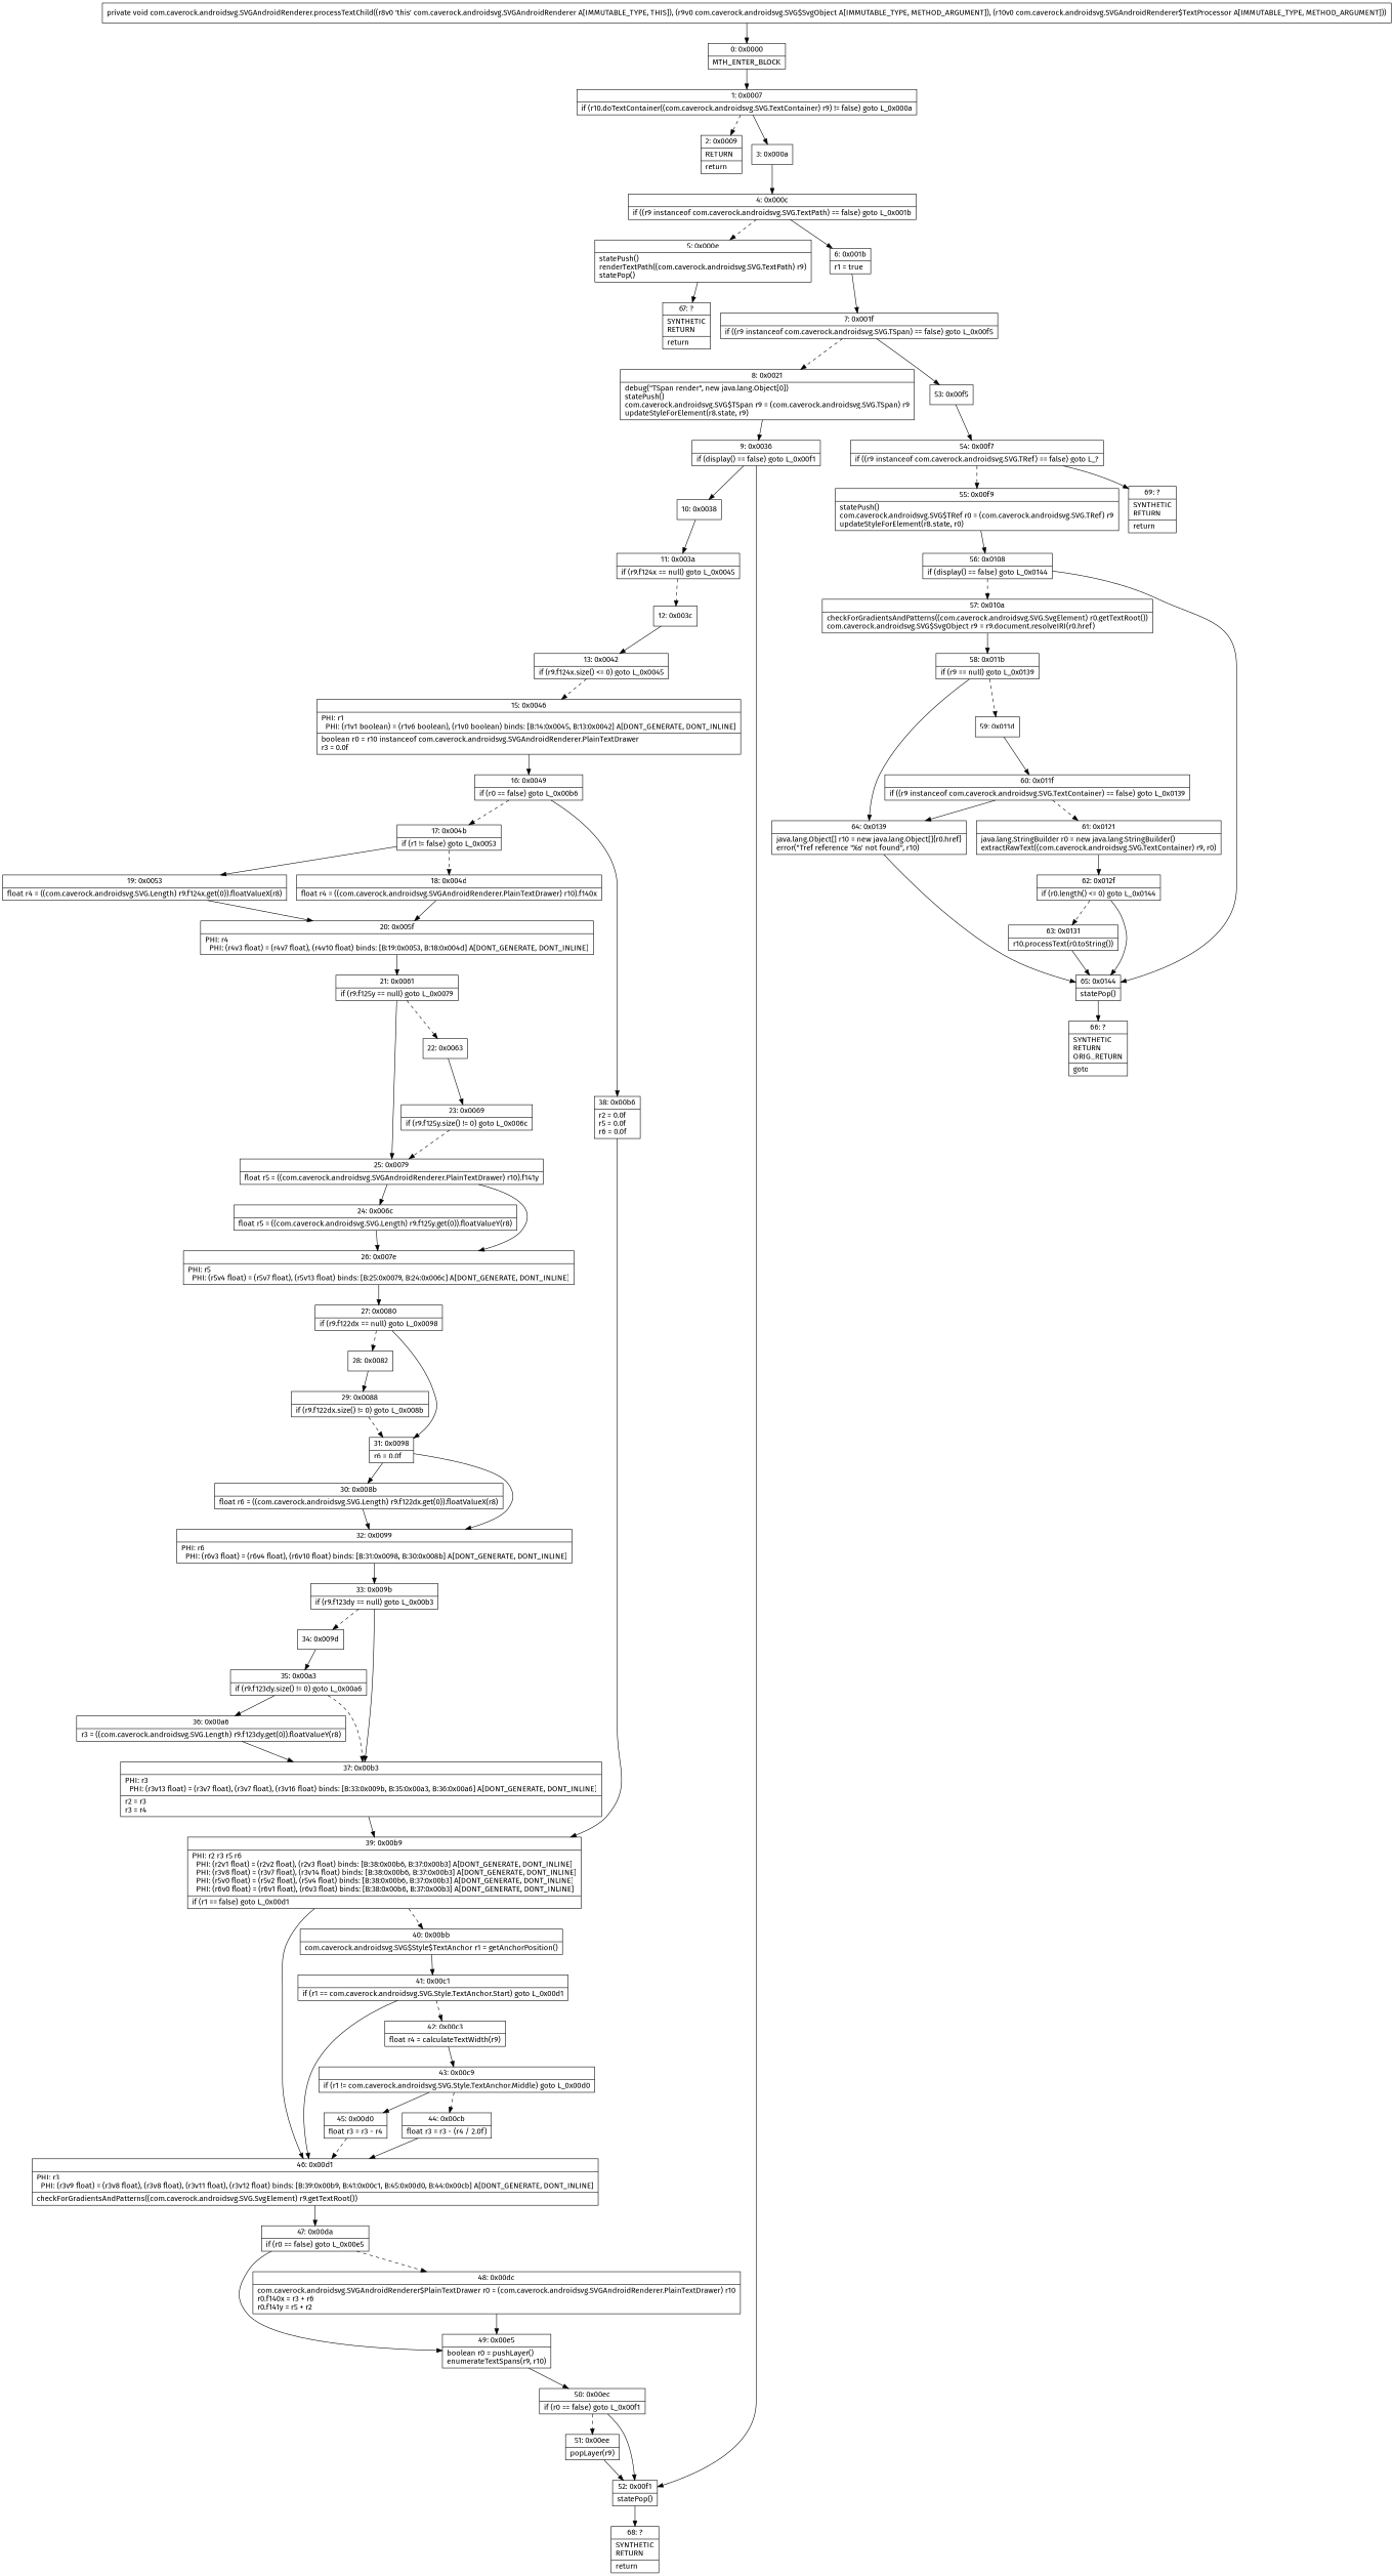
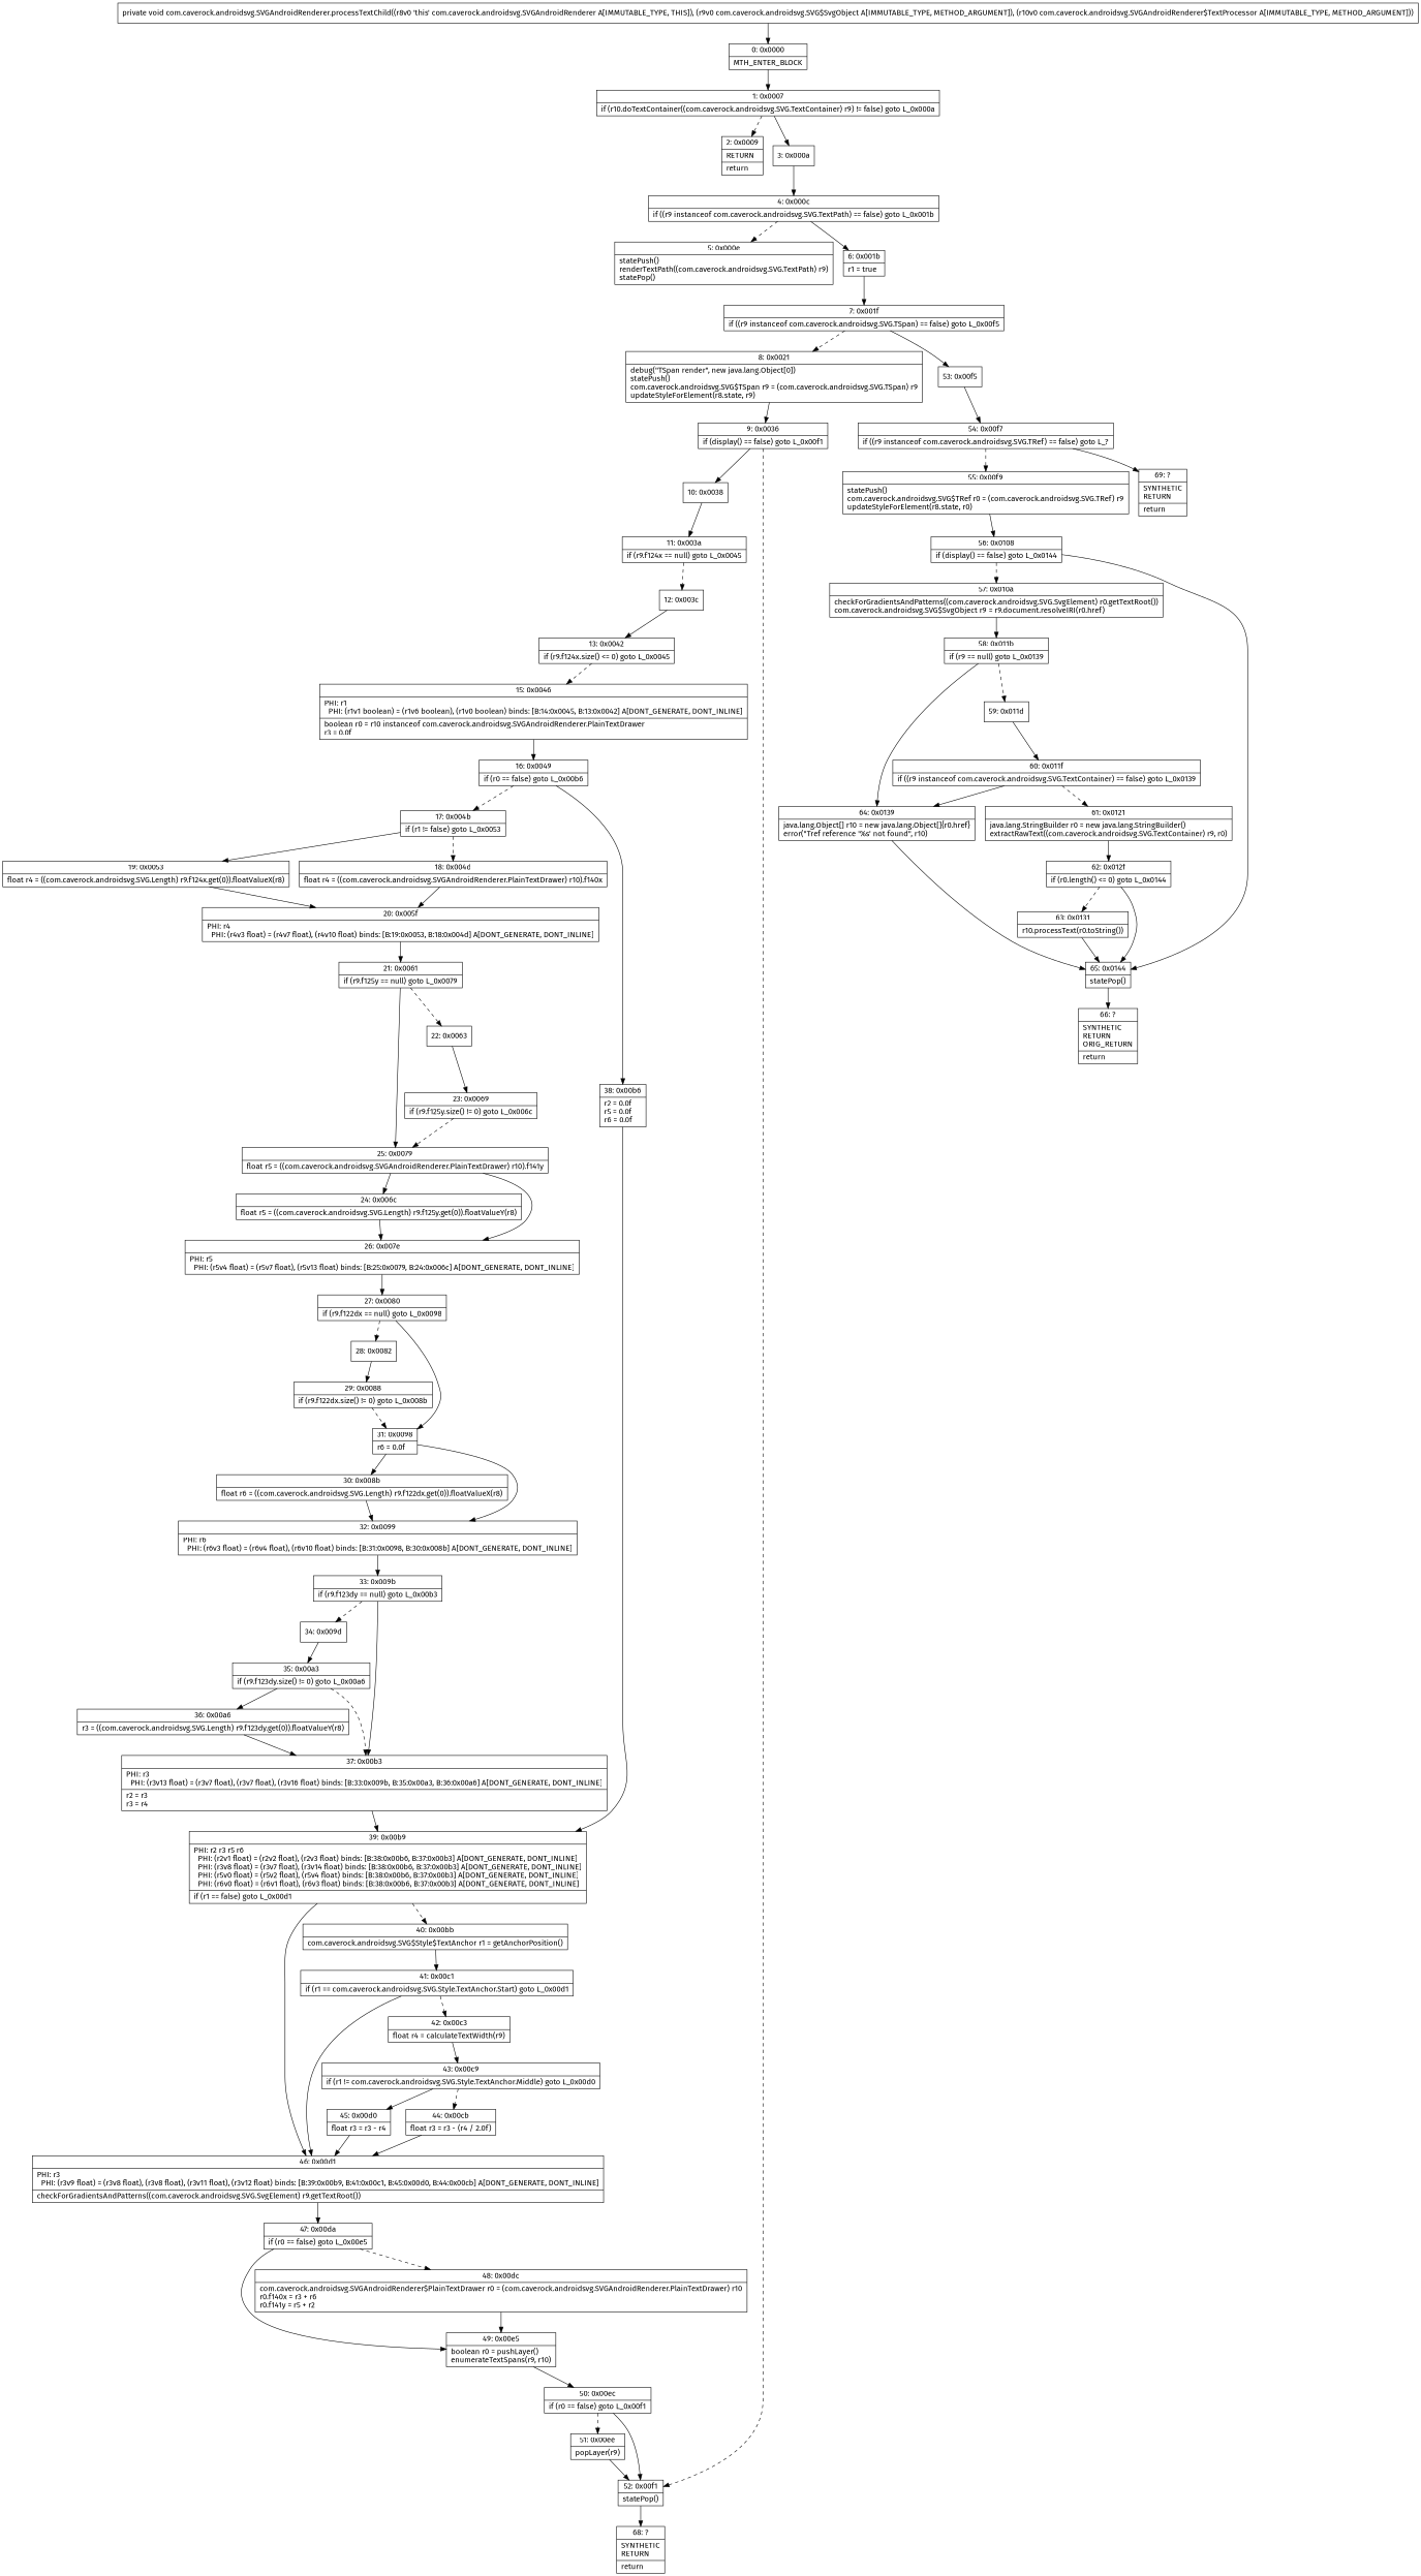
  digraph {
    fontname="Fira Sans"
    node [fontname="Fira Sans" shape=record]
    edge [fontname="Fira Sans"]
    n1 [label="{0\:\ 0x0000|MTH_ENTER_BLOCK\l}"]
    n2 [label="{1\:\ 0x0007|if (r10.doTextContainer((com.caverock.androidsvg.SVG.TextContainer) r9) != false) goto L_0x000a\l}"]
    n3 [label="{2\:\ 0x0009|RETURN\l|return\l}"]
    n4 [label="{3\:\ 0x000a}"]
    n5 [label="{4\:\ 0x000c|if ((r9 instanceof com.caverock.androidsvg.SVG.TextPath) == false) goto L_0x001b\l}"]
    n6 [label="{5\:\ 0x000e|statePush()\lrenderTextPath((com.caverock.androidsvg.SVG.TextPath) r9)\lstatePop()\l}"]
    n7 [label="{6\:\ 0x001b|r1 = true\l}"]
-   n8 [label="{67\:\ ?|SYNTHETIC\lRETURN\l|return\l}"]
    n9 [label="{7\:\ 0x001f|if ((r9 instanceof com.caverock.androidsvg.SVG.TSpan) == false) goto L_0x00f5\l}"]
    n10 [label="{8\:\ 0x0021|debug(\"TSpan render\", new java.lang.Object[0])\lstatePush()\lcom.caverock.androidsvg.SVG$TSpan r9 = (com.caverock.androidsvg.SVG.TSpan) r9\lupdateStyleForElement(r8.state, r9)\l}"]
    n11 [label="{53\:\ 0x00f5}"]
    n12 [label="{9\:\ 0x0036|if (display() == false) goto L_0x00f1\l}"]
    n13 [label="{54\:\ 0x00f7|if ((r9 instanceof com.caverock.androidsvg.SVG.TRef) == false) goto L_?\l}"]
    n14 [label="{10\:\ 0x0038}"]
    n15 [label="{52\:\ 0x00f1|statePop()\l}"]
    n16 [label="{11\:\ 0x003a|if (r9.f124x == null) goto L_0x0045\l}"]
    n17 [label="{68\:\ ?|SYNTHETIC\lRETURN\l|return\l}"]
    n18 [label="{12\:\ 0x003c}"]
    n19 [label="{13\:\ 0x0042|if (r9.f124x.size() \<= 0) goto L_0x0045\l}"]
    n20 [label="{15\:\ 0x0046|PHI: r1 \l  PHI: (r1v1 boolean) = (r1v6 boolean), (r1v0 boolean) binds: [B:14:0x0045, B:13:0x0042] A[DONT_GENERATE, DONT_INLINE]\l|boolean r0 = r10 instanceof com.caverock.androidsvg.SVGAndroidRenderer.PlainTextDrawer\lr3 = 0.0f\l}"]
    n21 [label="{16\:\ 0x0049|if (r0 == false) goto L_0x00b6\l}"]
    n22 [label="{17\:\ 0x004b|if (r1 != false) goto L_0x0053\l}"]
    n23 [label="{38\:\ 0x00b6|r2 = 0.0f\lr5 = 0.0f\lr6 = 0.0f\l}"]
    n24 [label="{18\:\ 0x004d|float r4 = ((com.caverock.androidsvg.SVGAndroidRenderer.PlainTextDrawer) r10).f140x\l}"]
    n25 [label="{19\:\ 0x0053|float r4 = ((com.caverock.androidsvg.SVG.Length) r9.f124x.get(0)).floatValueX(r8)\l}"]
    n26 [label="{39\:\ 0x00b9|PHI: r2 r3 r5 r6 \l  PHI: (r2v1 float) = (r2v2 float), (r2v3 float) binds: [B:38:0x00b6, B:37:0x00b3] A[DONT_GENERATE, DONT_INLINE]\l  PHI: (r3v8 float) = (r3v7 float), (r3v14 float) binds: [B:38:0x00b6, B:37:0x00b3] A[DONT_GENERATE, DONT_INLINE]\l  PHI: (r5v0 float) = (r5v2 float), (r5v4 float) binds: [B:38:0x00b6, B:37:0x00b3] A[DONT_GENERATE, DONT_INLINE]\l  PHI: (r6v0 float) = (r6v1 float), (r6v3 float) binds: [B:38:0x00b6, B:37:0x00b3] A[DONT_GENERATE, DONT_INLINE]\l|if (r1 == false) goto L_0x00d1\l}"]
    n27 [label="{20\:\ 0x005f|PHI: r4 \l  PHI: (r4v3 float) = (r4v7 float), (r4v10 float) binds: [B:19:0x0053, B:18:0x004d] A[DONT_GENERATE, DONT_INLINE]\l}"]
    n28 [label="{21\:\ 0x0061|if (r9.f125y == null) goto L_0x0079\l}"]
    n29 [label="{22\:\ 0x0063}"]
    n30 [label="{25\:\ 0x0079|float r5 = ((com.caverock.androidsvg.SVGAndroidRenderer.PlainTextDrawer) r10).f141y\l}"]
    n31 [label="{23\:\ 0x0069|if (r9.f125y.size() != 0) goto L_0x006c\l}"]
    n32 [label="{24\:\ 0x006c|float r5 = ((com.caverock.androidsvg.SVG.Length) r9.f125y.get(0)).floatValueY(r8)\l}"]
    n33 [label="{26\:\ 0x007e|PHI: r5 \l  PHI: (r5v4 float) = (r5v7 float), (r5v13 float) binds: [B:25:0x0079, B:24:0x006c] A[DONT_GENERATE, DONT_INLINE]\l}"]
    n34 [label="{27\:\ 0x0080|if (r9.f122dx == null) goto L_0x0098\l}"]
    n35 [label="{28\:\ 0x0082}"]
    n36 [label="{31\:\ 0x0098|r6 = 0.0f\l}"]
    n37 [label="{29\:\ 0x0088|if (r9.f122dx.size() != 0) goto L_0x008b\l}"]
    n38 [label="{30\:\ 0x008b|float r6 = ((com.caverock.androidsvg.SVG.Length) r9.f122dx.get(0)).floatValueX(r8)\l}"]
    n39 [label="{32\:\ 0x0099|PHI: r6 \l  PHI: (r6v3 float) = (r6v4 float), (r6v10 float) binds: [B:31:0x0098, B:30:0x008b] A[DONT_GENERATE, DONT_INLINE]\l}"]
    n40 [label="{33\:\ 0x009b|if (r9.f123dy == null) goto L_0x00b3\l}"]
    n41 [label="{34\:\ 0x009d}"]
    n42 [label="{37\:\ 0x00b3|PHI: r3 \l  PHI: (r3v13 float) = (r3v7 float), (r3v7 float), (r3v16 float) binds: [B:33:0x009b, B:35:0x00a3, B:36:0x00a6] A[DONT_GENERATE, DONT_INLINE]\l|r2 = r3\lr3 = r4\l}"]
    n43 [label="{35\:\ 0x00a3|if (r9.f123dy.size() != 0) goto L_0x00a6\l}"]
    n44 [label="{36\:\ 0x00a6|r3 = ((com.caverock.androidsvg.SVG.Length) r9.f123dy.get(0)).floatValueY(r8)\l}"]
    n45 [label="{40\:\ 0x00bb|com.caverock.androidsvg.SVG$Style$TextAnchor r1 = getAnchorPosition()\l}"]
    n46 [label="{46\:\ 0x00d1|PHI: r3 \l  PHI: (r3v9 float) = (r3v8 float), (r3v8 float), (r3v11 float), (r3v12 float) binds: [B:39:0x00b9, B:41:0x00c1, B:45:0x00d0, B:44:0x00cb] A[DONT_GENERATE, DONT_INLINE]\l|checkForGradientsAndPatterns((com.caverock.androidsvg.SVG.SvgElement) r9.getTextRoot())\l}"]
    n47 [label="{41\:\ 0x00c1|if (r1 == com.caverock.androidsvg.SVG.Style.TextAnchor.Start) goto L_0x00d1\l}"]
    n48 [label="{47\:\ 0x00da|if (r0 == false) goto L_0x00e5\l}"]
    n49 [label="{42\:\ 0x00c3|float r4 = calculateTextWidth(r9)\l}"]
    n50 [label="{43\:\ 0x00c9|if (r1 != com.caverock.androidsvg.SVG.Style.TextAnchor.Middle) goto L_0x00d0\l}"]
    n51 [label="{44\:\ 0x00cb|float r3 = r3 \- (r4 \/ 2.0f)\l}"]
    n52 [label="{45\:\ 0x00d0|float r3 = r3 \- r4\l}"]
    n53 [label="{48\:\ 0x00dc|com.caverock.androidsvg.SVGAndroidRenderer$PlainTextDrawer r0 = (com.caverock.androidsvg.SVGAndroidRenderer.PlainTextDrawer) r10\lr0.f140x = r3 + r6\lr0.f141y = r5 + r2\l}"]
    n54 [label="{49\:\ 0x00e5|boolean r0 = pushLayer()\lenumerateTextSpans(r9, r10)\l}"]
    n55 [label="{50\:\ 0x00ec|if (r0 == false) goto L_0x00f1\l}"]
    n56 [label="{51\:\ 0x00ee|popLayer(r9)\l}"]
    n57 [label="{55\:\ 0x00f9|statePush()\lcom.caverock.androidsvg.SVG$TRef r0 = (com.caverock.androidsvg.SVG.TRef) r9\lupdateStyleForElement(r8.state, r0)\l}"]
    n58 [label="{69\:\ ?|SYNTHETIC\lRETURN\l|return\l}"]
    n59 [label="{56\:\ 0x0108|if (display() == false) goto L_0x0144\l}"]
    n60 [label="{57\:\ 0x010a|checkForGradientsAndPatterns((com.caverock.androidsvg.SVG.SvgElement) r0.getTextRoot())\lcom.caverock.androidsvg.SVG$SvgObject r9 = r9.document.resolveIRI(r0.href)\l}"]
    n61 [label="{65\:\ 0x0144|statePop()\l}"]
    n62 [label="{58\:\ 0x011b|if (r9 == null) goto L_0x0139\l}"]
-   n63 [label="{66\:\ ?|SYNTHETIC\lRETURN\lORIG_RETURN\l|goto\l}"]
+   n63 [label="{66\:\ ?|SYNTHETIC\lRETURN\lORIG_RETURN\l|return\l}"]
    n64 [label="{59\:\ 0x011d}"]
    n65 [label="{64\:\ 0x0139|java.lang.Object[] r10 = new java.lang.Object[]\{r0.href\}\lerror(\"Tref reference '%s' not found\", r10)\l}"]
    n66 [label="{60\:\ 0x011f|if ((r9 instanceof com.caverock.androidsvg.SVG.TextContainer) == false) goto L_0x0139\l}"]
    n67 [label="{61\:\ 0x0121|java.lang.StringBuilder r0 = new java.lang.StringBuilder()\lextractRawText((com.caverock.androidsvg.SVG.TextContainer) r9, r0)\l}"]
    n68 [label="{62\:\ 0x012f|if (r0.length() \<= 0) goto L_0x0144\l}"]
    n69 [label="{63\:\ 0x0131|r10.processText(r0.toString())\l}"]
    n70 [label="{private void com.caverock.androidsvg.SVGAndroidRenderer.processTextChild((r8v0 'this' com.caverock.androidsvg.SVGAndroidRenderer A[IMMUTABLE_TYPE, THIS]), (r9v0 com.caverock.androidsvg.SVG$SvgObject A[IMMUTABLE_TYPE, METHOD_ARGUMENT]), (r10v0 com.caverock.androidsvg.SVGAndroidRenderer$TextProcessor A[IMMUTABLE_TYPE, METHOD_ARGUMENT])) }"]
    n1 -> n2
    n2 -> n3 [style=dashed]
    n2 -> n4
    n4 -> n5
    n5 -> n6 [style=dashed]
    n5 -> n7
-   n6 -> n8
    n7 -> n9
    n9 -> n10 [style=dashed]
    n9 -> n11
    n10 -> n12
    n11 -> n13
    n12 -> n14 [style=solid]
-   n12 -> n15
+   n12 -> n15 [style=dashed]
    n13 -> n57 [style=dashed]
    n13 -> n58
    n14 -> n16
    n15 -> n17
    n16 -> n18 [style=dashed]
    n18 -> n19
    n19 -> n20 [style=dashed]
    n20 -> n21
    n21 -> n22 [style=dashed]
    n21 -> n23
    n22 -> n24 [style=dashed]
    n22 -> n25
    n23 -> n26
    n24 -> n27
    n25 -> n27
    n26 -> n45 [style=dashed]
    n26 -> n46
    n27 -> n28
    n28 -> n29 [style=dashed]
    n28 -> n30
    n29 -> n31
    n30 -> n32
    n30 -> n33
    n31 -> n30 [style=dashed]
    n32 -> n33
    n33 -> n34
    n34 -> n35 [style=dashed]
    n34 -> n36
    n35 -> n37
    n36 -> n38
    n36 -> n39
    n37 -> n36 [style=dashed]
    n38 -> n39
    n39 -> n40
    n40 -> n41 [style=dashed]
    n40 -> n42
    n41 -> n43
    n42 -> n26
    n43 -> n42 [style=dashed]
    n43 -> n44
    n44 -> n42
    n45 -> n47
    n46 -> n48
    n47 -> n46
    n47 -> n49 [style=dashed]
    n48 -> n53 [style=dashed]
    n48 -> n54
    n49 -> n50
    n50 -> n51 [style=dashed]
    n50 -> n52
    n51 -> n46
-   n52 -> n46 [style=dashed]
+   n52 -> n46
    n53 -> n54
    n54 -> n55
    n55 -> n15
    n55 -> n56 [style=dashed]
    n56 -> n15
    n57 -> n59
    n59 -> n60 [style=dashed]
    n59 -> n61
    n60 -> n62
    n61 -> n63
    n62 -> n64 [style=dashed]
    n62 -> n65
    n64 -> n66
    n65 -> n61
    n66 -> n65
    n66 -> n67 [style=dashed]
    n67 -> n68
    n68 -> n61
    n68 -> n69 [style=dashed]
    n69 -> n61
    n70 -> n1
  }
